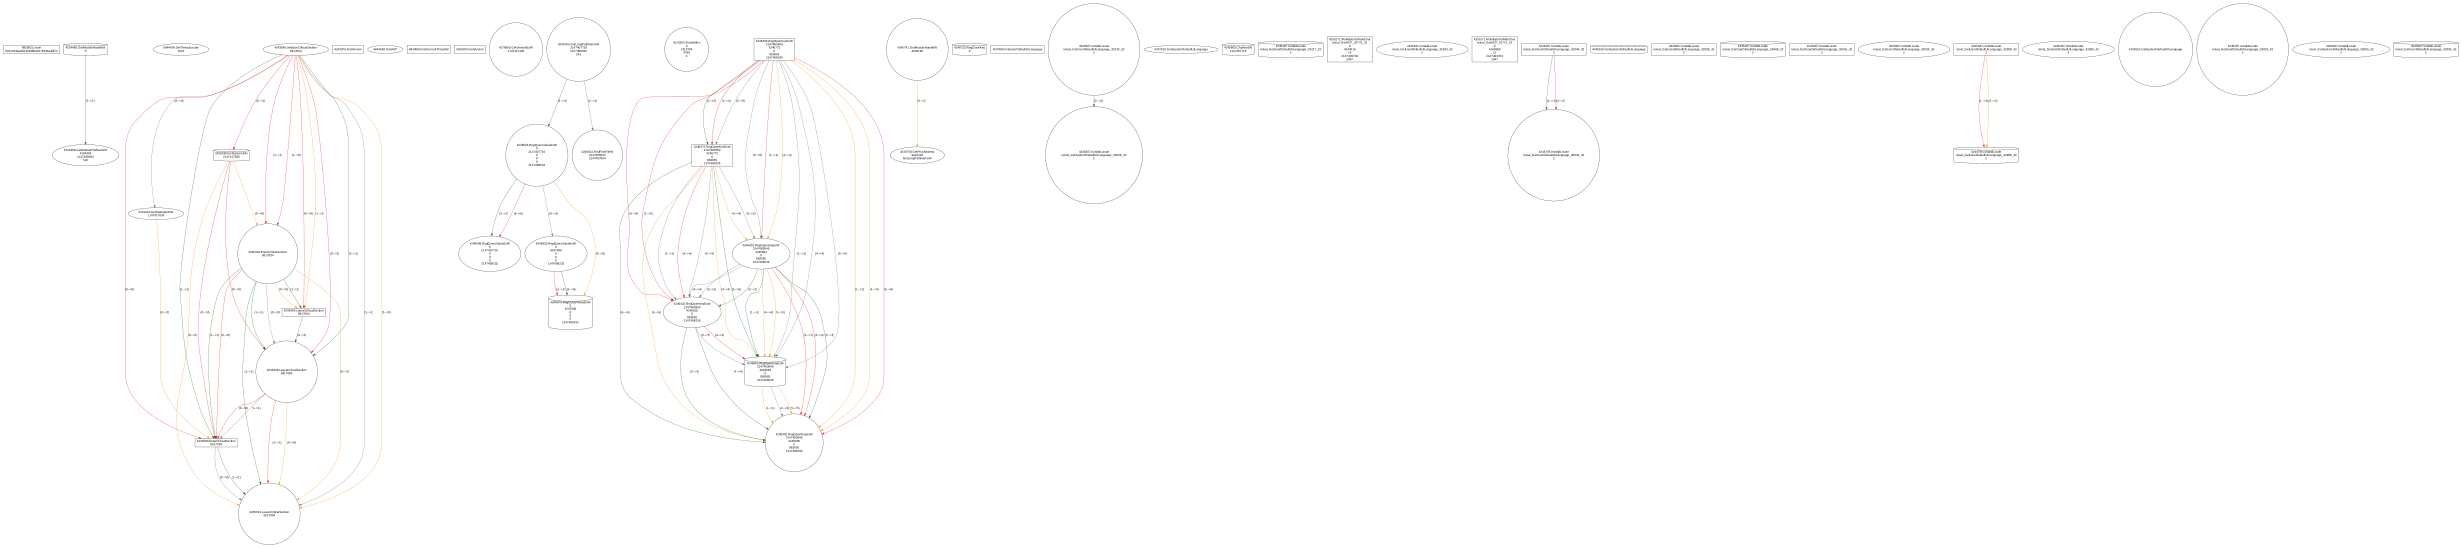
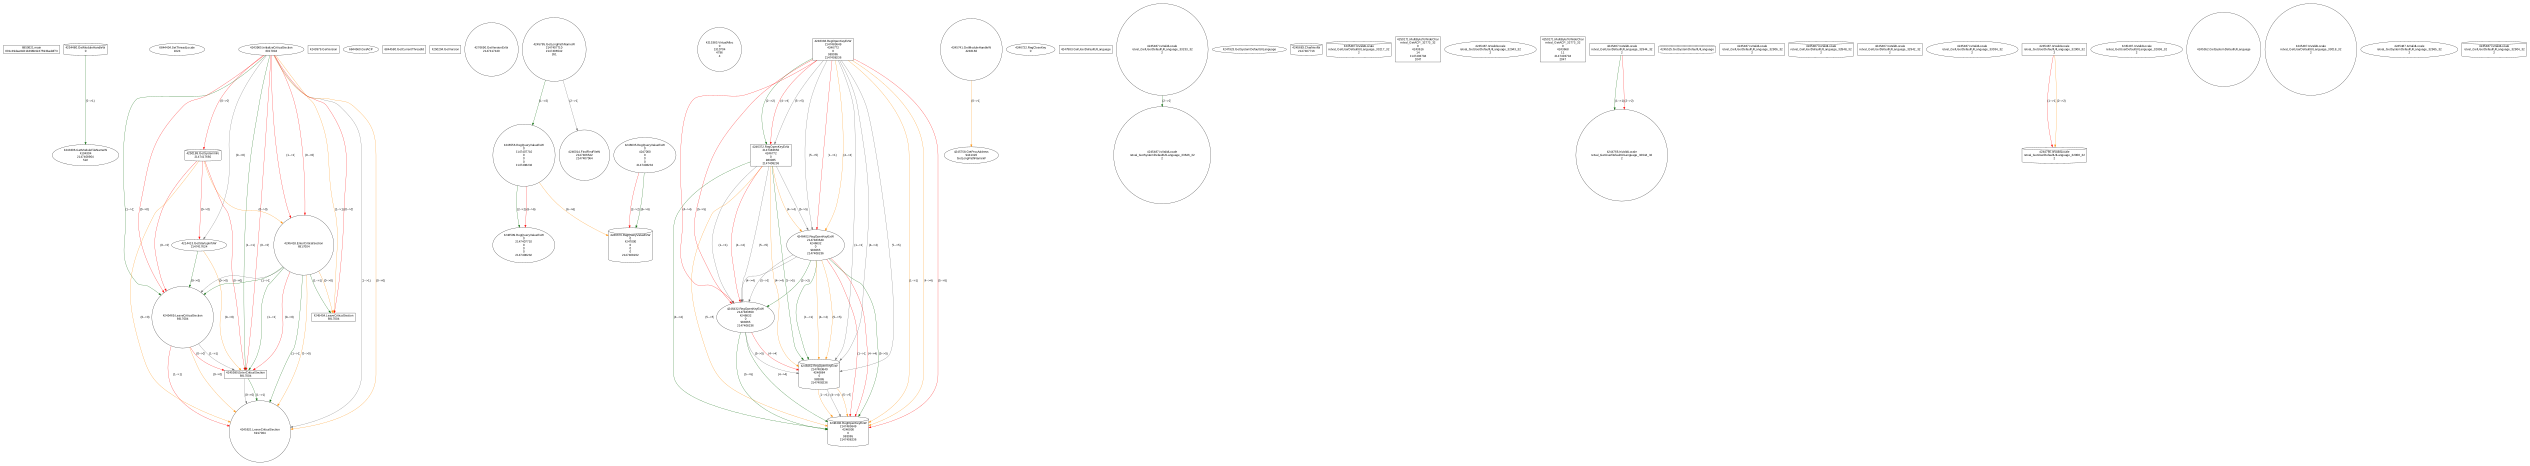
  digraph {
    fontname="Liberation Sans"
    node [fontname="Liberation Sans" shape=ellipse]
    edge [color=red fontname="Liberation Sans"]
    n1 [label="6850621.main\n001c49dae8d21b398b9247593baddf73" shape=box]
    n2 [label="4254480.GetModuleHandleW\n0" shape=cylinder]
    n3 [label="4243306.GetModuleFileNameW\n4194304\n2147408904\n522"]
    n4 [label="6844434.SetThreadLocale\n1024"]
    n5 [label="4243965.InitializeCriticalSection\n6917004"]
    n6 [label="4250188.GetSystemInfo\n2147417660" shape=cylinder]
    n7 [label="4214413.GetStartupInfoW\n2147417624"]
    n8 [label="4245418.EnterCriticalSection\n6917004" shape=circle]
    n9 [label="4245469.LeaveCriticalSection\n6917004" shape=circle]
    n10 [label="4245580.EnterCriticalSection\n6917004" shape=box]
    n11 [label="4245621.LeaveCriticalSection\n6917004" shape=circle]
    n12 [label="4245454.LeaveCriticalSection\n6917004" shape=box]
    n13 [label="4243979.GetVersion\n" shape=box]
    n14 [label="6844560.GetACP\n"]
    n15 [label="6844580.GetCurrentThreadId\n" shape=box]
    n16 [label="4250204.GetVersion\n" shape=box]
    n17 [label="4276690.GetVersionExW\n2147417420" shape=circle]
    n18 [label="4245785.GetLongPathNameW\n2147407710\n2147406542\n261" shape=circle]
    n19 [label="4246556.RegQueryValueExW\n0\n2147407710\n0\n0\n0\n2147408232" shape=circle]
    n20 [label="4246014.FindFirstFileW\n2147406542\n2147407064" shape=circle]
    n21 [label="4215383.VirtualAlloc\n0\n1310704\n4796\n4" shape=circle]
    n22 [label="4246338.RegOpenKeyExW\n2147483649\n4246772\n0\n983065\n2147408236" shape=box]
    n23 [label="4246372.RegOpenKeyExW\n2147483650\n4246772\n0\n983065\n2147408236" shape=box]
    n24 [label="4246402.RegOpenKeyExW\n2147483649\n4246832\n0\n983065\n2147408236"]
    n25 [label="4246432.RegOpenKeyExW\n2147483650\n4246832\n0\n983065\n2147408236"]
    n26 [label="4246462.RegOpenKeyExW\n2147483649\n4246884\n0\n983865\n2147408236" shape=cylinder]
-   n27 [label="4246492.RegOpenKeyExW\n2147483649\n4246936\n0\n983065\n2147408236" shape=circle]
+   n27 [label="4246492.RegOpenKeyExW\n2147483649\n4246936\n0\n983065\n2147408236" shape=cylinder]
    n28 [label="4245741.GetModuleHandleW\n4246160" shape=circle]
    n29 [label="4245758.GetProcAddress\n9441320\nGetLongPathNameW"]
    n30 [label="4246599.RegQueryValueExW\n0\n2147407710\n0\n0\n0\n2147408232"]
    n31 [label="4246635.RegQueryValueExW\n0\n4247000\n0\n0\n0\n2147408232"]
    n32 [label="4246676.RegQueryValueExW\n0\n4247000\n0\n0\n0\n2147408232" shape=cylinder]
-   n33 [label="4246722.RegCloseKey\n0" shape=cylinder]
+   n33 [label="4246722.RegCloseKey\n0"]
    n34 [label="4247883.GetUserDefaultUILanguage\n" shape=box]
    n35 [label="4245487.IsValidLocale\nretval_GetUserDefaultUILanguage_33233_32\n2" shape=circle]
    n36 [label="4245487.IsValidLocale\nretval_GetSystemDefaultUILanguage_33646_32\n2" shape=circle]
    n37 [label="4247923.GetSystemDefaultUILanguage\n"]
    n38 [label="4245683.CharNextW\n2147407716" shape=cylinder]
    n39 [label="4245487.IsValidLocale\nretval_GetUserDefaultUILanguage_33217_32\n2" shape=cylinder]
    n40 [label="4250171.MultiByteToWideChar\nretval_GetACP_32773_32\n0\n4243616\n14\n2147403704\n2047" shape=box]
    n41 [label="4245487.IsValidLocale\nretval_GetUserDefaultUILanguage_32943_32\n2"]
    n42 [label="4250171.MultiByteToWideChar\nretval_GetACP_32773_32\n0\n4243668\n11\n2147403704\n2047" shape=box]
    n43 [label="4245487.IsValidLocale\nretval_GetUserDefaultUILanguage_32944_32\n2" shape=box]
    n44 [label="4244766.IsValidLocale\nretval_GetUserDefaultUILanguage_32944_32\n2" shape=circle]
    n45 [label="4245525.GetSystemDefaultUILanguage\n" shape=cylinder]
    n46 [label="4245487.IsValidLocale\nretval_GetUserDefaultUILanguage_32906_32\n2" shape=box]
    n47 [label="4245487.IsValidLocale\nretval_GetUserDefaultUILanguage_32848_32\n2" shape=cylinder]
    n48 [label="4245487.IsValidLocale\nretval_GetUserDefaultUILanguage_32942_32\n2" shape=box]
    n49 [label="4245487.IsValidLocale\nretval_GetUserDefaultUILanguage_33034_32\n2"]
    n50 [label="4245487.IsValidLocale\nretval_GetUserDefaultUILanguage_32908_32\n2" shape=box]
    n51 [label="4244766.IsValidLocale\nretval_GetUserDefaultUILanguage_32908_32\n2" shape=cylinder]
    n52 [label="4245487.IsValidLocale\nretval_GetUserDefaultUILanguage_32836_32\n2"]
    n53 [label="4245552.GetSystemDefaultUILanguage\n" shape=circle]
    n54 [label="4245487.IsValidLocale\nretval_GetUserDefaultUILanguage_33018_32\n2" shape=circle]
    n55 [label="4245487.IsValidLocale\nretval_GetSystemDefaultUILanguage_32965_32\n2"]
    n56 [label="4245487.IsValidLocale\nretval_GetUserDefaultUILanguage_32904_32\n2" shape=cylinder]
    n2 -> n3 [color=darkgreen label="(0-->1)"]
    n5 -> n6 [label="(0-->0)"]
    n5 -> n7 [color=gray40 label="(0-->0)"]
    n5 -> n8 [label="(1-->1)"]
    n5 -> n8 [label="(0-->0)"]
    n5 -> n9 [color=darkgreen label="(1-->1)"]
    n5 -> n9 [label="(0-->0)"]
    n5 -> n10 [color=darkgreen label="(1-->1)"]
    n5 -> n10 [label="(0-->0)"]
    n5 -> n11 [color=gray40 label="(1-->1)"]
    n5 -> n11 [color=darkorange label="(0-->0)"]
    n5 -> n12 [color=darkorange label="(1-->1)"]
    n5 -> n12 [label="(0-->0)"]
+   n6 -> n7 [label="(0-->0)"]
    n6 -> n8 [color=darkorange label="(0-->0)"]
    n6 -> n9 [label="(0-->0)"]
    n6 -> n10 [label="(0-->0)"]
    n6 -> n11 [color=darkorange label="(0-->0)"]
-   n12 -> n9 [color=darkgreen label="(0-->0)"]
+   n7 -> n9 [color=darkgreen label="(0-->0)"]
    n7 -> n10 [color=darkorange label="(0-->0)"]
    n8 -> n9 [color=darkgreen label="(1-->1)"]
    n8 -> n9 [color=gray40 label="(0-->0)"]
    n8 -> n10 [color=darkgreen label="(1-->1)"]
    n8 -> n10 [label="(0-->0)"]
    n8 -> n11 [color=darkgreen label="(1-->1)"]
    n8 -> n11 [color=darkorange label="(0-->0)"]
    n8 -> n12 [color=darkgreen label="(1-->1)"]
    n8 -> n12 [color=darkorange label="(0-->0)"]
    n9 -> n10 [color=gray40 label="(1-->1)"]
    n9 -> n10 [label="(0-->0)"]
    n9 -> n11 [label="(1-->1)"]
    n9 -> n11 [color=darkorange label="(0-->0)"]
    n10 -> n11 [color=darkgreen label="(1-->1)"]
    n10 -> n11 [color=gray40 label="(0-->0)"]
    n18 -> n19 [color=darkgreen label="(1-->2)"]
    n18 -> n20 [color=gray40 label="(2-->1)"]
    n19 -> n30 [color=darkgreen label="(2-->2)"]
    n19 -> n30 [label="(6-->6)"]
-   n19 -> n31 [color=gray40 label="(6-->6)"]
    n19 -> n32 [color=darkorange label="(6-->6)"]
    n22 -> n23 [color=darkgreen label="(2-->2)"]
    n22 -> n23 [label="(4-->4)"]
    n22 -> n23 [color=gray40 label="(5-->5)"]
    n22 -> n24 [label="(1-->1)"]
    n22 -> n24 [color=darkorange label="(4-->4)"]
    n22 -> n24 [color=gray40 label="(5-->5)"]
    n22 -> n25 [label="(4-->4)"]
    n22 -> n25 [label="(5-->5)"]
    n22 -> n26 [color=gray40 label="(1-->1)"]
    n22 -> n26 [color=gray40 label="(4-->4)"]
    n22 -> n26 [color=gray40 label="(5-->5)"]
    n22 -> n27 [color=darkorange label="(1-->1)"]
    n22 -> n27 [color=darkorange label="(4-->4)"]
    n22 -> n27 [label="(5-->5)"]
    n23 -> n24 [color=darkorange label="(4-->4)"]
    n23 -> n24 [color=gray40 label="(5-->5)"]
    n23 -> n25 [color=gray40 label="(1-->1)"]
    n23 -> n25 [label="(4-->4)"]
    n23 -> n25 [color=gray40 label="(5-->5)"]
    n23 -> n26 [color=darkorange label="(4-->4)"]
    n23 -> n26 [color=darkgreen label="(5-->5)"]
    n23 -> n27 [color=darkgreen label="(4-->4)"]
    n23 -> n27 [color=darkorange label="(5-->5)"]
    n24 -> n25 [color=darkgreen label="(2-->2)"]
    n24 -> n25 [color=gray40 label="(4-->4)"]
    n24 -> n25 [color=gray40 label="(5-->5)"]
    n24 -> n26 [color=darkgreen label="(1-->1)"]
    n24 -> n26 [color=darkorange label="(4-->4)"]
    n24 -> n26 [color=darkorange label="(5-->5)"]
    n24 -> n27 [label="(1-->1)"]
    n24 -> n27 [label="(4-->4)"]
    n24 -> n27 [color=darkgreen label="(5-->5)"]
    n25 -> n26 [label="(4-->4)"]
    n25 -> n26 [color=gray40 label="(5-->5)"]
    n25 -> n27 [color=darkgreen label="(4-->4)"]
    n25 -> n27 [color=darkgreen label="(5-->5)"]
    n26 -> n27 [color=darkorange label="(1-->1)"]
    n26 -> n27 [color=gray40 label="(4-->4)"]
    n26 -> n27 [color=darkorange label="(5-->5)"]
    n28 -> n29 [color=darkorange label="(0-->1)"]
    n31 -> n32 [label="(2-->2)"]
    n31 -> n32 [color=darkgreen label="(6-->6)"]
    n35 -> n36 [color=darkgreen label="(2-->2)"]
    n43 -> n44 [color=darkgreen label="(1-->1)"]
    n43 -> n44 [label="(2-->2)"]
    n50 -> n51 [label="(1-->1)"]
    n50 -> n51 [color=darkorange label="(2-->2)"]
  }
